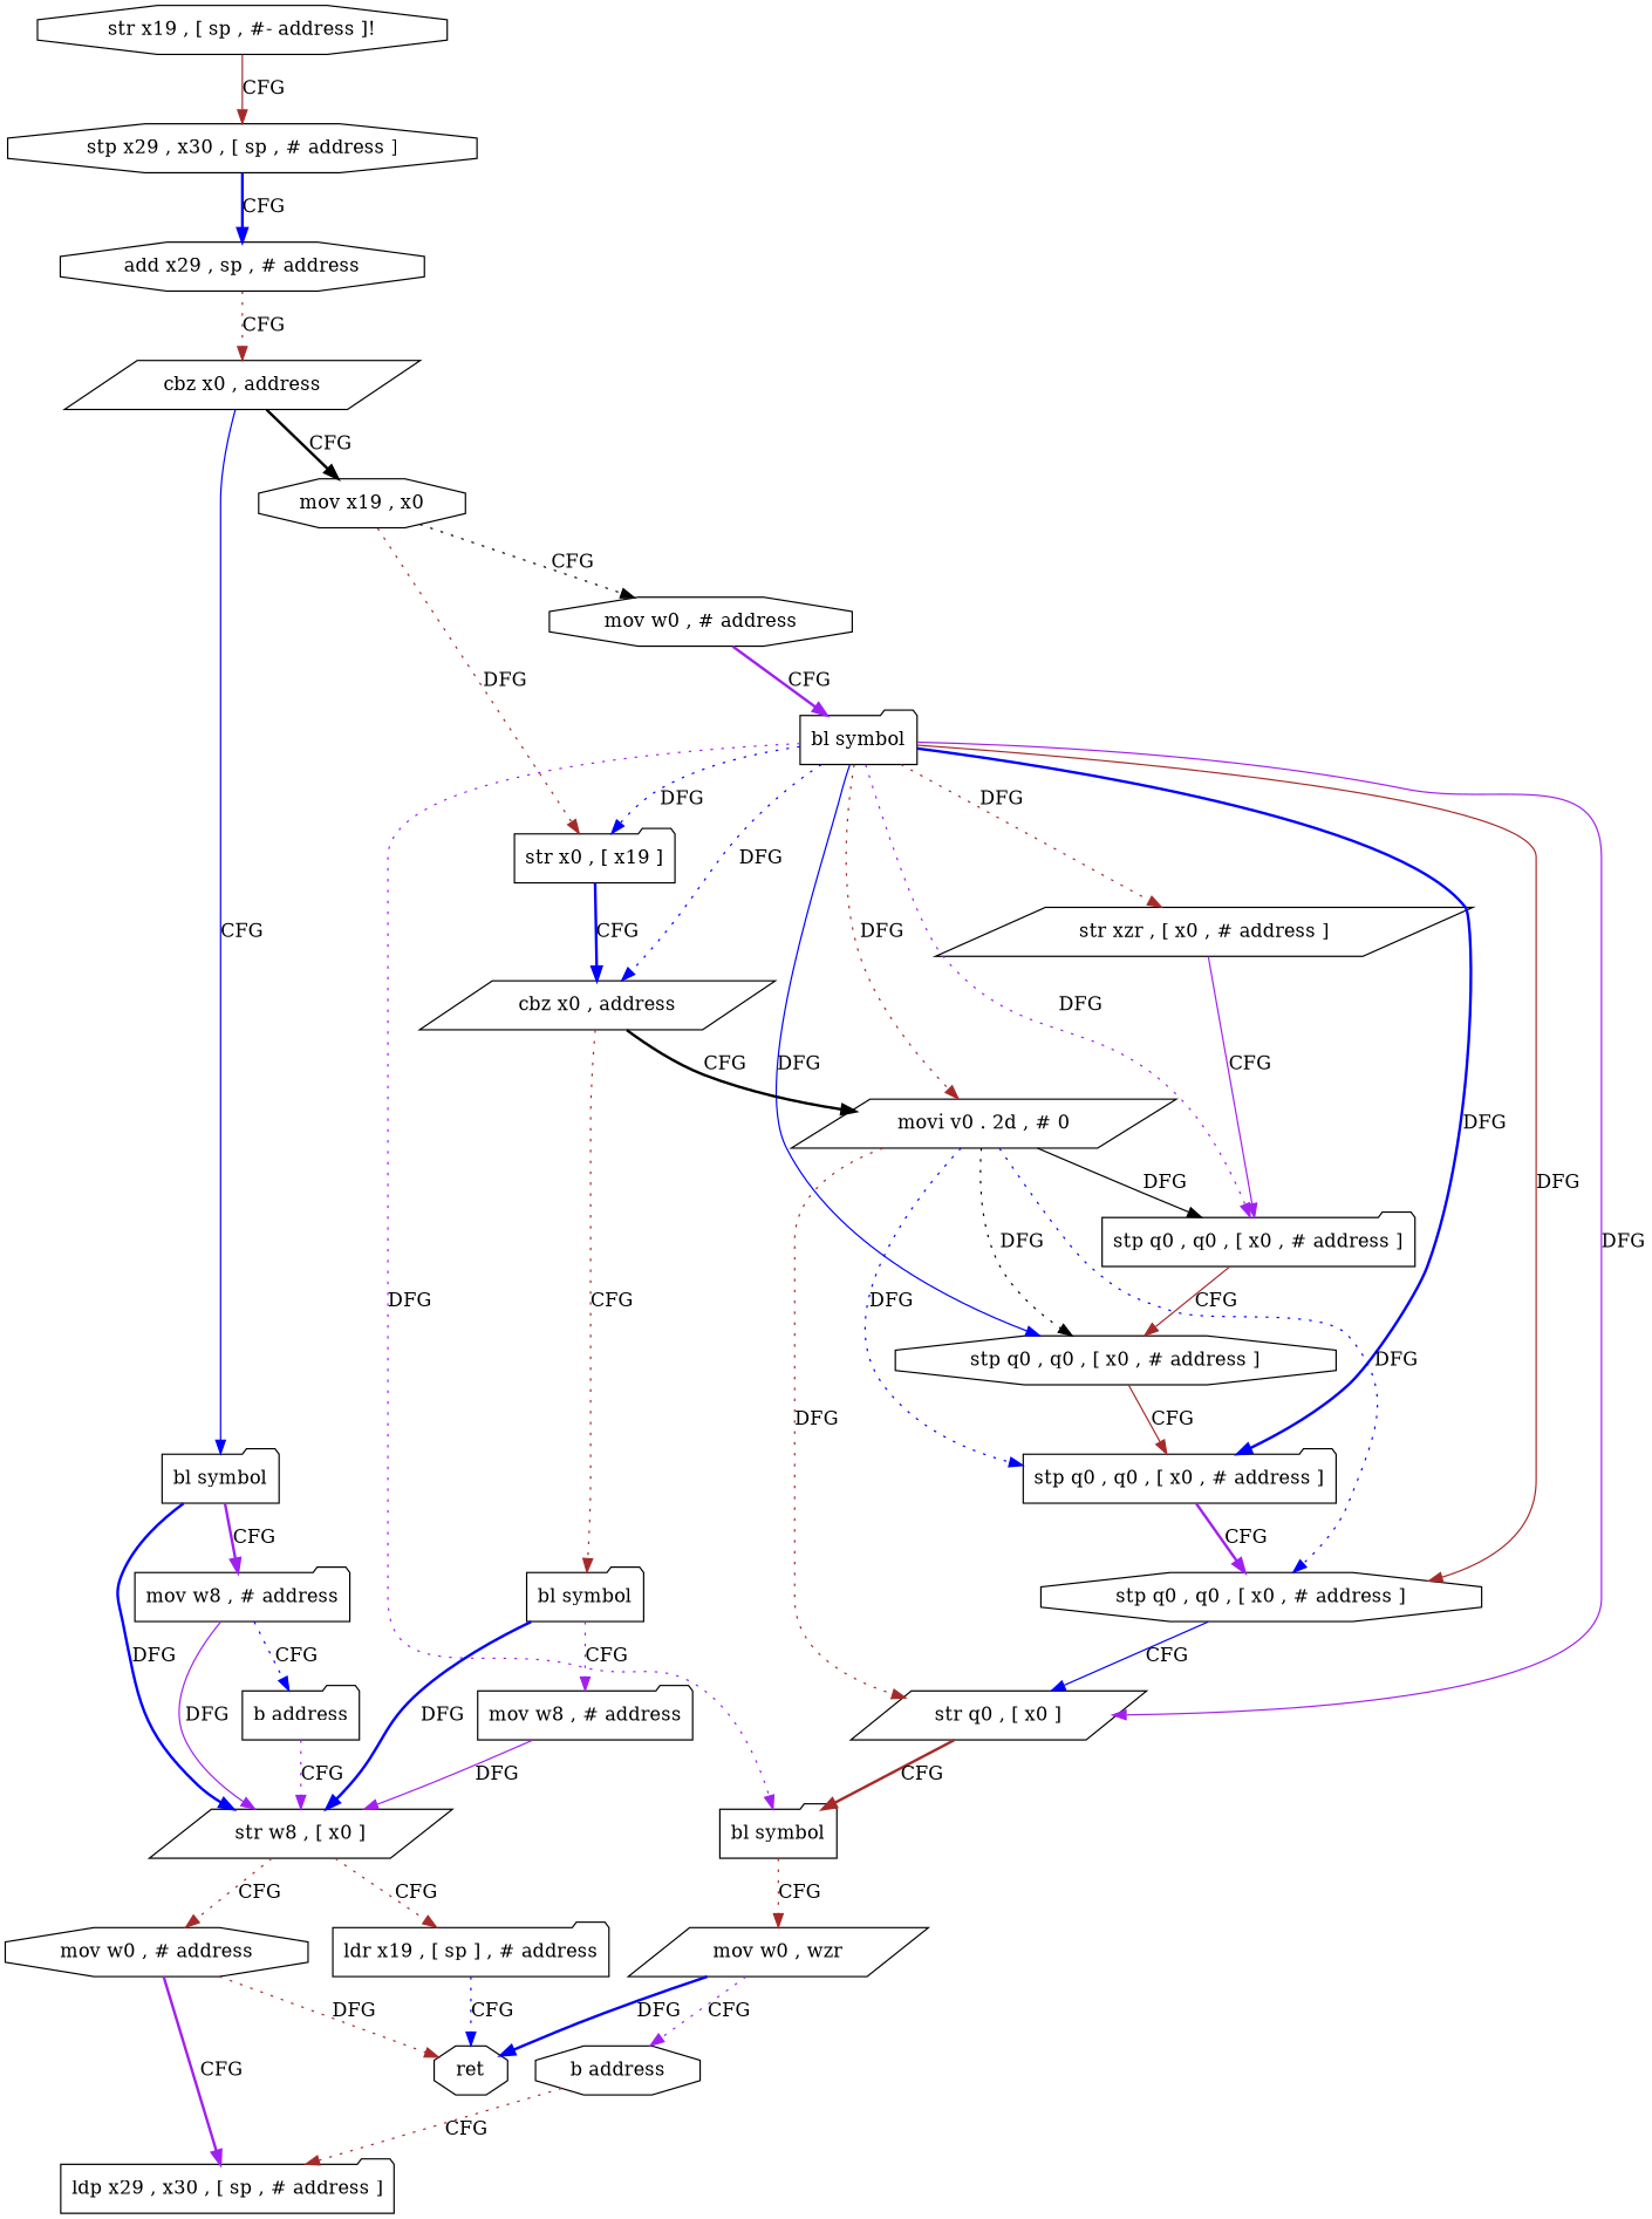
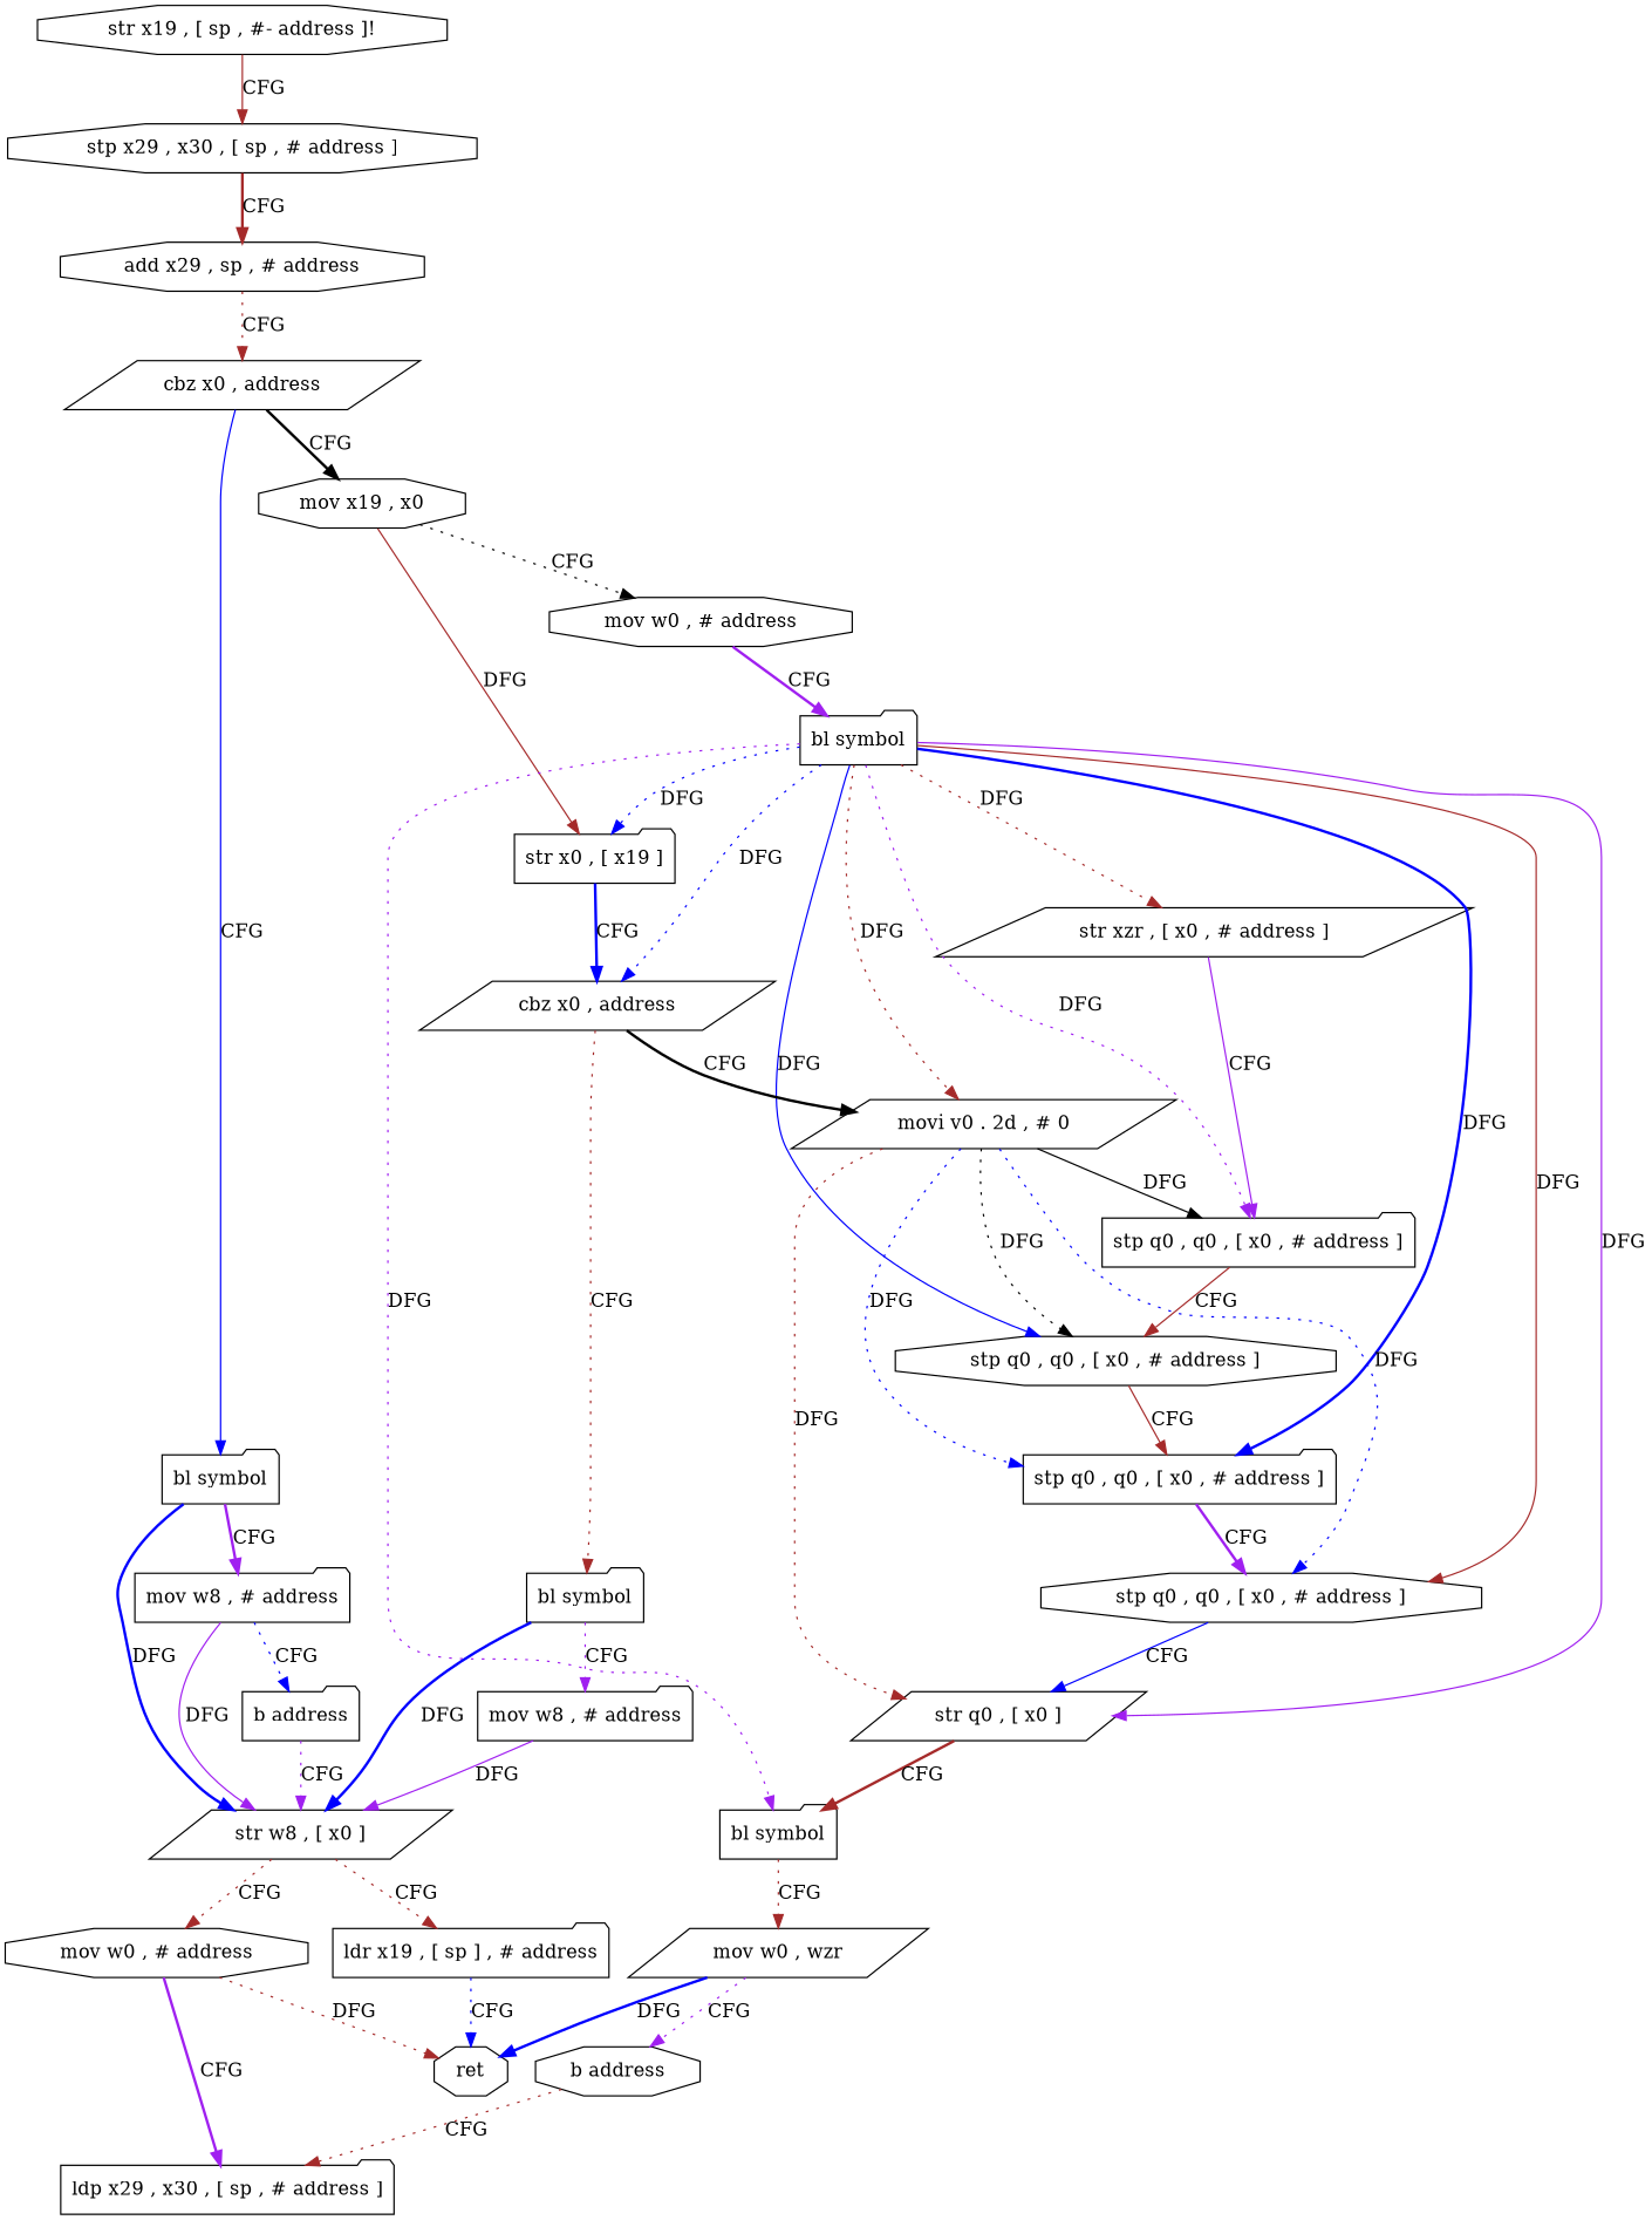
  digraph {
    node [shape=folder]
    edge [color=brown style=dotted]
    n1 [label="str x19 , [ sp , #- address ]!" shape=octagon]
    n2 [label="stp x29 , x30 , [ sp , # address ]" shape=octagon]
    n3 [label="add x29 , sp , # address" shape=octagon]
    n4 [label="cbz x0 , address" shape=parallelogram]
    n5 [label="bl symbol"]
    n6 [label="mov x19 , x0" shape=octagon]
    n7 [label="mov w8 , # address"]
    n8 [label="str w8 , [ x0 ]" shape=parallelogram]
    n9 [label="mov w0 , # address" shape=octagon]
    n10 [label="str x0 , [ x19 ]"]
    n11 [label="b address"]
    n12 [label="mov w0 , # address" shape=octagon]
    n13 [label="ldr x19 , [ sp ] , # address"]
    n14 [label="bl symbol"]
    n15 [label="cbz x0 , address" shape=parallelogram]
    n16 [label="ldp x29 , x30 , [ sp , # address ]"]
    n17 [label=ret shape=octagon]
    n18 [label="movi v0 . 2d , # 0" shape=parallelogram]
    n19 [label="str xzr , [ x0 , # address ]" shape=parallelogram]
    n20 [label="stp q0 , q0 , [ x0 , # address ]"]
    n21 [label="stp q0 , q0 , [ x0 , # address ]" shape=octagon]
    n22 [label="stp q0 , q0 , [ x0 , # address ]"]
    n23 [label="stp q0 , q0 , [ x0 , # address ]" shape=octagon]
    n24 [label="str q0 , [ x0 ]" shape=parallelogram]
    n25 [label="bl symbol"]
    n26 [label="bl symbol"]
    n27 [label="mov w0 , wzr" shape=parallelogram]
    n28 [label="mov w8 , # address"]
    n29 [label="b address" shape=octagon]
    n1 -> n2 [label=CFG style=solid]
-   n2 -> n3 [color=blue label=CFG style=bold]
+   n2 -> n3 [label=CFG style=bold]
    n3 -> n4 [label=CFG]
    n4 -> n5 [color=blue label=CFG style=solid]
    n4 -> n6 [color=black label=CFG style=bold]
    n5 -> n7 [color=purple label=CFG style=bold]
    n5 -> n8 [color=blue label=DFG style=bold]
    n6 -> n9 [color=black label=CFG]
-   n6 -> n10 [label=DFG]
+   n6 -> n10 [label=DFG style=solid]
    n7 -> n8 [color=purple label=DFG style=solid]
    n7 -> n11 [color=blue label=CFG]
    n8 -> n12 [label=CFG]
    n8 -> n13 [label=CFG]
    n9 -> n14 [color=purple label=CFG style=bold]
    n10 -> n15 [color=blue label=CFG style=bold]
    n11 -> n8 [color=purple label=CFG]
    n12 -> n16 [color=purple label=CFG style=bold]
    n12 -> n17 [label=DFG]
    n13 -> n17 [color=blue label=CFG]
    n14 -> n10 [color=blue label=DFG]
    n14 -> n15 [color=blue label=DFG]
    n14 -> n18 [label=DFG]
    n14 -> n19 [label=DFG]
    n14 -> n20 [color=purple label=DFG]
    n14 -> n21 [color=blue label=DFG style=solid]
    n14 -> n22 [color=blue label=DFG style=bold]
    n14 -> n23 [label=DFG style=solid]
    n14 -> n24 [color=purple label=DFG style=solid]
    n14 -> n25 [color=purple label=DFG]
    n15 -> n18 [color=black label=CFG style=bold]
    n15 -> n26 [label=CFG]
    n18 -> n20 [color=black label=DFG style=solid]
    n18 -> n21 [color=black label=DFG]
    n18 -> n22 [color=blue label=DFG]
    n18 -> n23 [color=blue label=DFG]
    n18 -> n24 [label=DFG]
    n19 -> n20 [color=purple label=CFG style=solid]
    n20 -> n21 [label=CFG style=solid]
    n21 -> n22 [label=CFG style=solid]
    n22 -> n23 [color=purple label=CFG style=bold]
    n23 -> n24 [color=blue label=CFG style=solid]
    n24 -> n25 [label=CFG style=bold]
    n25 -> n27 [label=CFG]
    n26 -> n8 [color=blue label=DFG style=bold]
    n26 -> n28 [color=purple label=CFG]
    n27 -> n17 [color=blue label=DFG style=bold]
    n27 -> n29 [color=purple label=CFG]
    n28 -> n8 [color=purple label=DFG style=solid]
    n29 -> n16 [label=CFG]
  }
